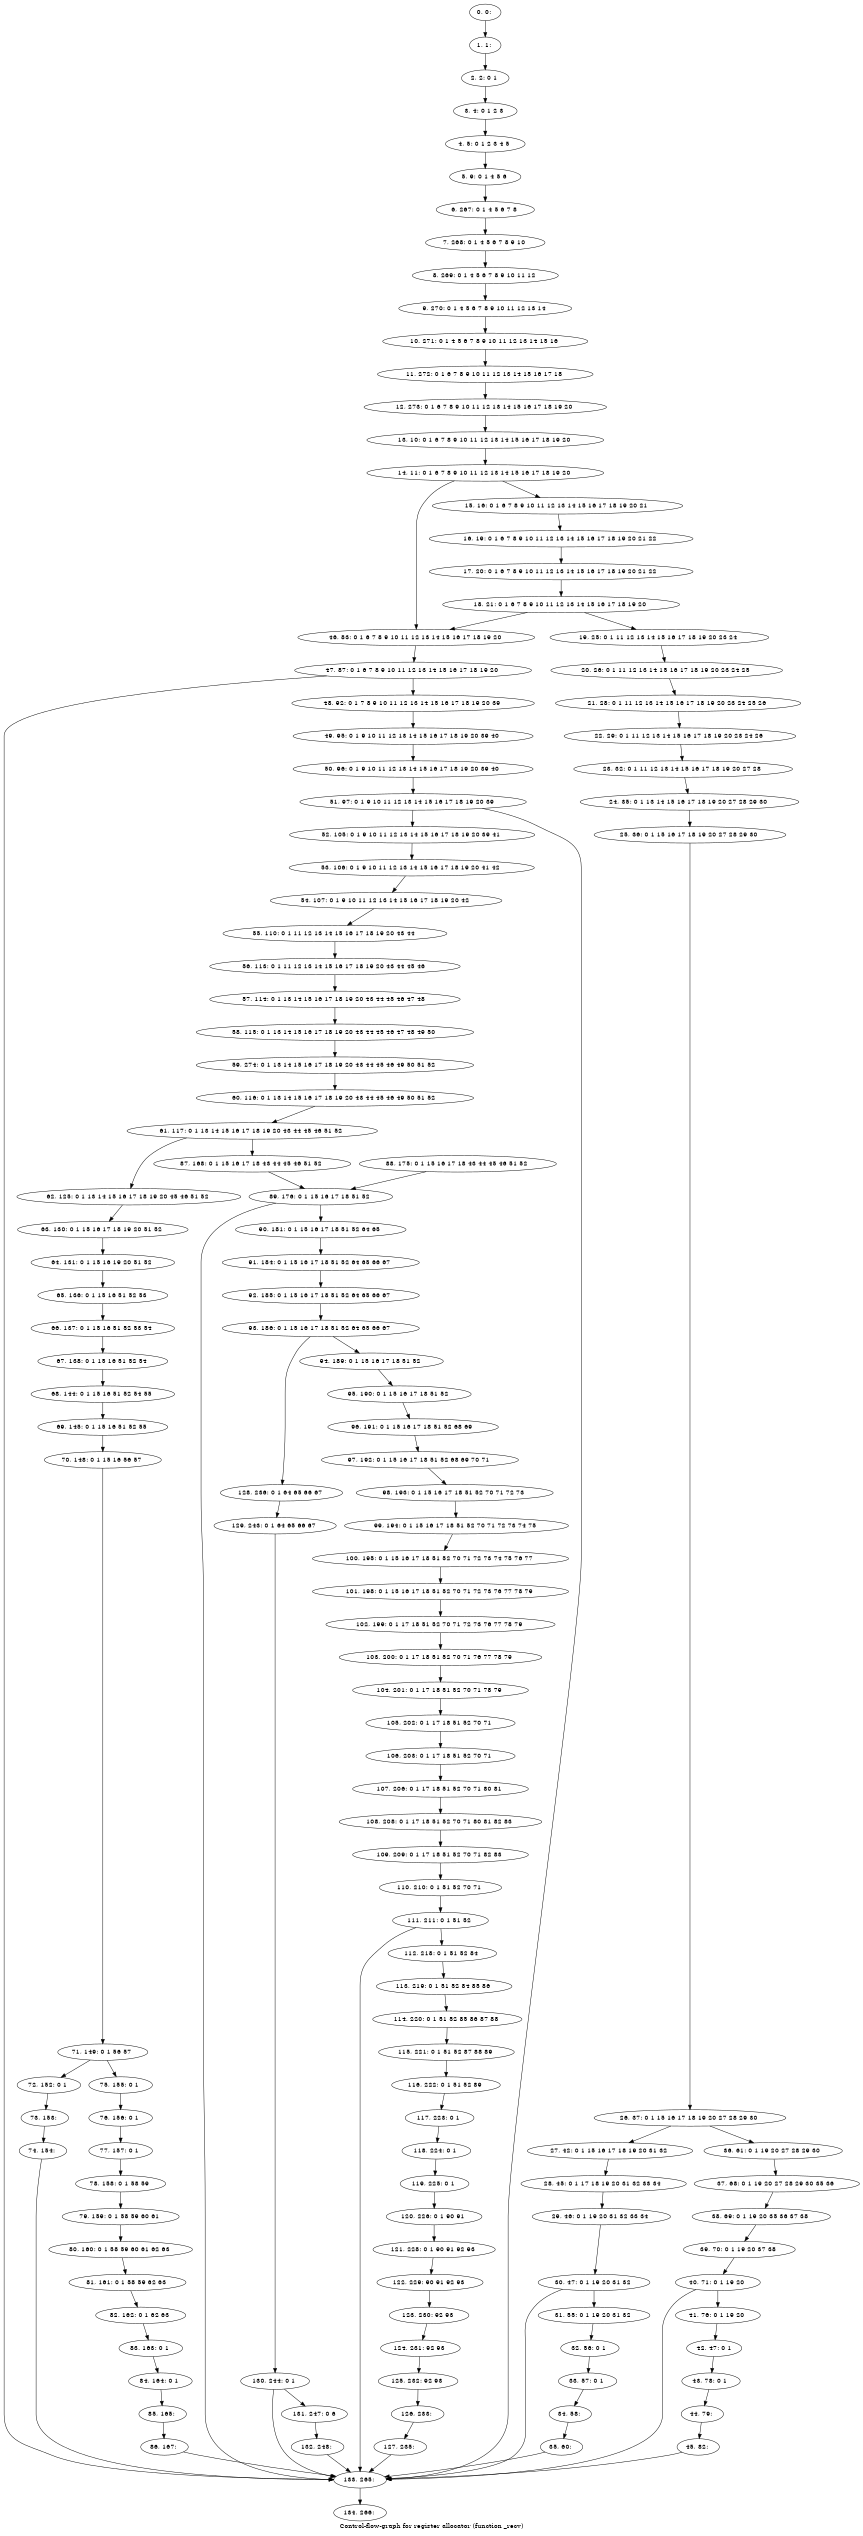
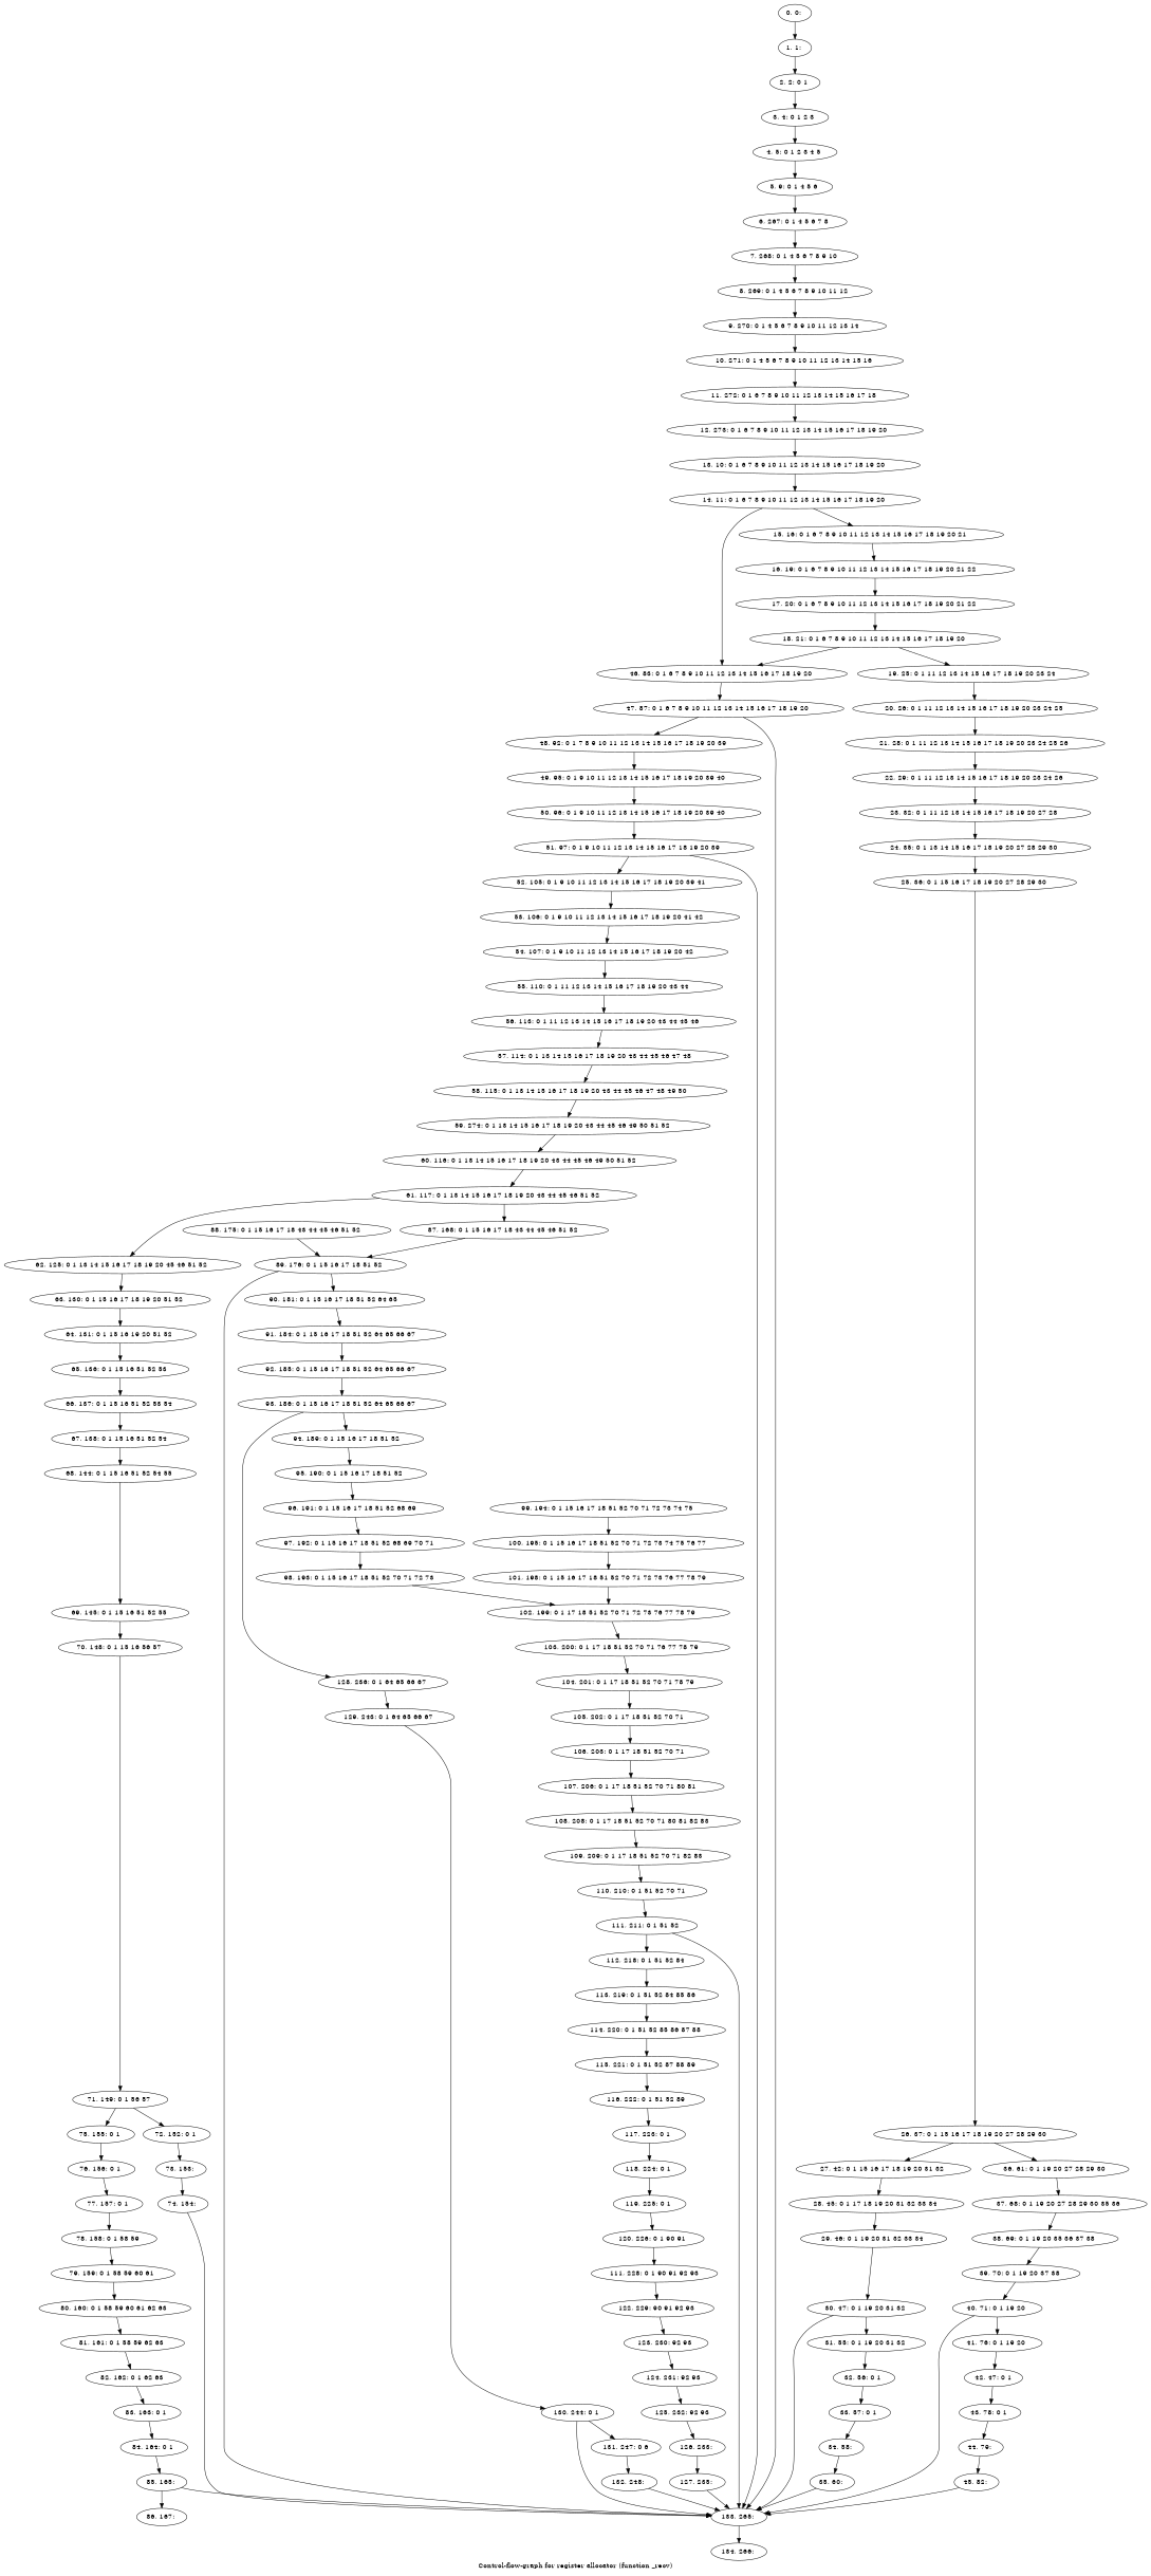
  digraph {
    label="Control-flow-graph for register allocator (function _recv)"
    n1 [label="0, 0: "]
    n2 [label="1, 1: "]
    n3 [label="2, 2: 0 1 "]
    n4 [label="3, 4: 0 1 2 3 "]
    n5 [label="4, 5: 0 1 2 3 4 5 "]
    n6 [label="5, 9: 0 1 4 5 6 "]
    n7 [label="6, 267: 0 1 4 5 6 7 8 "]
    n8 [label="7, 268: 0 1 4 5 6 7 8 9 10 "]
    n9 [label="8, 269: 0 1 4 5 6 7 8 9 10 11 12 "]
    n10 [label="9, 270: 0 1 4 5 6 7 8 9 10 11 12 13 14 "]
    n11 [label="10, 271: 0 1 4 5 6 7 8 9 10 11 12 13 14 15 16 "]
    n12 [label="11, 272: 0 1 6 7 8 9 10 11 12 13 14 15 16 17 18 "]
    n13 [label="12, 273: 0 1 6 7 8 9 10 11 12 13 14 15 16 17 18 19 20 "]
    n14 [label="13, 10: 0 1 6 7 8 9 10 11 12 13 14 15 16 17 18 19 20 "]
    n15 [label="14, 11: 0 1 6 7 8 9 10 11 12 13 14 15 16 17 18 19 20 "]
    n16 [label="15, 16: 0 1 6 7 8 9 10 11 12 13 14 15 16 17 18 19 20 21 "]
    n17 [label="46, 83: 0 1 6 7 8 9 10 11 12 13 14 15 16 17 18 19 20 "]
    n18 [label="16, 19: 0 1 6 7 8 9 10 11 12 13 14 15 16 17 18 19 20 21 22 "]
    n19 [label="47, 87: 0 1 6 7 8 9 10 11 12 13 14 15 16 17 18 19 20 "]
    n20 [label="17, 20: 0 1 6 7 8 9 10 11 12 13 14 15 16 17 18 19 20 21 22 "]
    n21 [label="18, 21: 0 1 6 7 8 9 10 11 12 13 14 15 16 17 18 19 20 "]
    n22 [label="19, 25: 0 1 11 12 13 14 15 16 17 18 19 20 23 24 "]
    n23 [label="20, 26: 0 1 11 12 13 14 15 16 17 18 19 20 23 24 25 "]
    n24 [label="21, 28: 0 1 11 12 13 14 15 16 17 18 19 20 23 24 25 26 "]
    n25 [label="22, 29: 0 1 11 12 13 14 15 16 17 18 19 20 23 24 26 "]
    n26 [label="23, 32: 0 1 11 12 13 14 15 16 17 18 19 20 27 28 "]
    n27 [label="24, 35: 0 1 13 14 15 16 17 18 19 20 27 28 29 30 "]
    n28 [label="25, 36: 0 1 15 16 17 18 19 20 27 28 29 30 "]
    n29 [label="26, 37: 0 1 15 16 17 18 19 20 27 28 29 30 "]
    n30 [label="27, 42: 0 1 15 16 17 18 19 20 31 32 "]
    n31 [label="36, 61: 0 1 19 20 27 28 29 30 "]
    n32 [label="28, 45: 0 1 17 18 19 20 31 32 33 34 "]
    n33 [label="37, 68: 0 1 19 20 27 28 29 30 35 36 "]
    n34 [label="29, 46: 0 1 19 20 31 32 33 34 "]
    n35 [label="30, 47: 0 1 19 20 31 32 "]
    n36 [label="31, 55: 0 1 19 20 31 32 "]
    n37 [label="133, 265: "]
    n38 [label="32, 56: 0 1 "]
    n39 [label="134, 266: "]
    n40 [label="33, 57: 0 1 "]
    n41 [label="34, 58: "]
    n42 [label="35, 60: "]
    n43 [label="38, 69: 0 1 19 20 35 36 37 38 "]
    n44 [label="39, 70: 0 1 19 20 37 38 "]
    n45 [label="40, 71: 0 1 19 20 "]
    n46 [label="41, 76: 0 1 19 20 "]
    n47 [label="42, 47: 0 1"]
    n48 [label="43, 78: 0 1 "]
    n49 [label="44, 79: "]
    n50 [label="45, 82: "]
    n51 [label="48, 92: 0 1 7 8 9 10 11 12 13 14 15 16 17 18 19 20 39 "]
    n52 [label="49, 95: 0 1 9 10 11 12 13 14 15 16 17 18 19 20 39 40 "]
    n53 [label="50, 96: 0 1 9 10 11 12 13 14 15 16 17 18 19 20 39 40 "]
    n54 [label="51, 97: 0 1 9 10 11 12 13 14 15 16 17 18 19 20 39 "]
    n55 [label="52, 105: 0 1 9 10 11 12 13 14 15 16 17 18 19 20 39 41 "]
    n56 [label="53, 106: 0 1 9 10 11 12 13 14 15 16 17 18 19 20 41 42 "]
    n57 [label="54, 107: 0 1 9 10 11 12 13 14 15 16 17 18 19 20 42 "]
    n58 [label="55, 110: 0 1 11 12 13 14 15 16 17 18 19 20 43 44 "]
    n59 [label="56, 113: 0 1 11 12 13 14 15 16 17 18 19 20 43 44 45 46 "]
    n60 [label="57, 114: 0 1 13 14 15 16 17 18 19 20 43 44 45 46 47 48 "]
    n61 [label="58, 115: 0 1 13 14 15 16 17 18 19 20 43 44 45 46 47 48 49 50 "]
    n62 [label="59, 274: 0 1 13 14 15 16 17 18 19 20 43 44 45 46 49 50 51 52 "]
    n63 [label="60, 116: 0 1 13 14 15 16 17 18 19 20 43 44 45 46 49 50 51 52 "]
    n64 [label="61, 117: 0 1 13 14 15 16 17 18 19 20 43 44 45 46 51 52 "]
    n65 [label="62, 125: 0 1 13 14 15 16 17 18 19 20 45 46 51 52 "]
    n66 [label="87, 168: 0 1 15 16 17 18 43 44 45 46 51 52 "]
    n67 [label="63, 130: 0 1 15 16 17 18 19 20 51 52 "]
    n68 [label="89, 176: 0 1 15 16 17 18 51 52 "]
    n69 [label="64, 131: 0 1 15 16 19 20 51 52 "]
    n70 [label="65, 136: 0 1 15 16 51 52 53 "]
    n71 [label="66, 137: 0 1 15 16 51 52 53 54 "]
    n72 [label="67, 138: 0 1 15 16 51 52 54 "]
    n73 [label="68, 144: 0 1 15 16 51 52 54 55 "]
    n74 [label="69, 145: 0 1 15 16 51 52 55 "]
    n75 [label="70, 148: 0 1 15 16 56 57 "]
    n76 [label="71, 149: 0 1 56 57 "]
    n77 [label="72, 152: 0 1 "]
    n78 [label="75, 155: 0 1 "]
    n79 [label="73, 153: "]
    n80 [label="76, 156: 0 1 "]
    n81 [label="74, 154: "]
    n82 [label="77, 157: 0 1 "]
    n83 [label="78, 158: 0 1 58 59 "]
    n84 [label="79, 159: 0 1 58 59 60 61 "]
    n85 [label="80, 160: 0 1 58 59 60 61 62 63 "]
    n86 [label="81, 161: 0 1 58 59 62 63 "]
    n87 [label="82, 162: 0 1 62 63 "]
    n88 [label="83, 163: 0 1 "]
    n89 [label="84, 164: 0 1 "]
    n90 [label="85, 165: "]
    n91 [label="86, 167: "]
    n92 [label="88, 175: 0 1 15 16 17 18 43 44 45 46 51 52 "]
    n93 [label="90, 181: 0 1 15 16 17 18 51 52 64 65 "]
    n94 [label="91, 184: 0 1 15 16 17 18 51 52 64 65 66 67 "]
    n95 [label="92, 185: 0 1 15 16 17 18 51 52 64 65 66 67 "]
    n96 [label="93, 186: 0 1 15 16 17 18 51 52 64 65 66 67 "]
    n97 [label="94, 189: 0 1 15 16 17 18 51 52 "]
    n98 [label="128, 236: 0 1 64 65 66 67 "]
    n99 [label="95, 190: 0 1 15 16 17 18 51 52 "]
    n100 [label="129, 243: 0 1 64 65 66 67 "]
    n101 [label="96, 191: 0 1 15 16 17 18 51 52 68 69 "]
    n102 [label="97, 192: 0 1 15 16 17 18 51 52 68 69 70 71 "]
    n103 [label="98, 193: 0 1 15 16 17 18 51 52 70 71 72 73 "]
    n104 [label="99, 194: 0 1 15 16 17 18 51 52 70 71 72 73 74 75 "]
    n105 [label="100, 195: 0 1 15 16 17 18 51 52 70 71 72 73 74 75 76 77 "]
    n106 [label="101, 198: 0 1 15 16 17 18 51 52 70 71 72 73 76 77 78 79 "]
    n107 [label="102, 199: 0 1 17 18 51 52 70 71 72 73 76 77 78 79 "]
    n108 [label="103, 200: 0 1 17 18 51 52 70 71 76 77 78 79 "]
    n109 [label="104, 201: 0 1 17 18 51 52 70 71 78 79 "]
    n110 [label="105, 202: 0 1 17 18 51 52 70 71 "]
    n111 [label="106, 203: 0 1 17 18 51 52 70 71 "]
    n112 [label="107, 206: 0 1 17 18 51 52 70 71 80 81 "]
    n113 [label="108, 208: 0 1 17 18 51 52 70 71 80 81 82 83 "]
    n114 [label="109, 209: 0 1 17 18 51 52 70 71 82 83 "]
    n115 [label="110, 210: 0 1 51 52 70 71 "]
    n116 [label="111, 211: 0 1 51 52 "]
    n117 [label="112, 218: 0 1 51 52 84 "]
    n118 [label="113, 219: 0 1 51 52 84 85 86 "]
    n119 [label="114, 220: 0 1 51 52 85 86 87 88 "]
    n120 [label="115, 221: 0 1 51 52 87 88 89 "]
    n121 [label="116, 222: 0 1 51 52 89 "]
    n122 [label="117, 223: 0 1 "]
    n123 [label="118, 224: 0 1 "]
    n124 [label="119, 225: 0 1 "]
    n125 [label="120, 226: 0 1 90 91 "]
-   n126 [label="121, 228: 0 1 90 91 92 93 "]
+   n126 [label="111, 228: 0 1 90 91 92 93"]
    n127 [label="122, 229: 90 91 92 93 "]
    n128 [label="123, 230: 92 93 "]
    n129 [label="124, 231: 92 93 "]
    n130 [label="125, 232: 92 93 "]
    n131 [label="126, 233: "]
    n132 [label="127, 235: "]
    n133 [label="130, 244: 0 1 "]
    n134 [label="131, 247: 0 6"]
    n135 [label="132, 248: "]
    n1 -> n2
    n2 -> n3
    n3 -> n4
    n4 -> n5
    n5 -> n6
    n6 -> n7
    n7 -> n8
    n8 -> n9
    n9 -> n10
    n10 -> n11
    n11 -> n12
    n12 -> n13
    n13 -> n14
    n14 -> n15
    n15 -> n16
    n15 -> n17
    n16 -> n18
    n17 -> n19
    n18 -> n20
    n19 -> n37
    n19 -> n51
    n20 -> n21
    n21 -> n17
    n21 -> n22
    n22 -> n23
    n23 -> n24
    n24 -> n25
    n25 -> n26
    n26 -> n27
    n27 -> n28
    n28 -> n29
    n29 -> n30
    n29 -> n31
    n30 -> n32
    n31 -> n33
    n32 -> n34
    n33 -> n43
    n34 -> n35
    n35 -> n36
    n35 -> n37
    n36 -> n38
    n37 -> n39
    n38 -> n40
    n40 -> n41
    n41 -> n42
    n42 -> n37
    n43 -> n44
    n44 -> n45
    n45 -> n37
    n45 -> n46
    n46 -> n47
    n47 -> n48
    n48 -> n49
    n49 -> n50
    n50 -> n37
    n51 -> n52
    n52 -> n53
    n53 -> n54
    n54 -> n37
    n54 -> n55
    n55 -> n56
    n56 -> n57
    n57 -> n58
    n58 -> n59
    n59 -> n60
    n60 -> n61
    n61 -> n62
    n62 -> n63
    n63 -> n64
    n64 -> n65
    n64 -> n66
    n65 -> n67
    n66 -> n68
    n67 -> n69
    n68 -> n37
    n68 -> n93
    n69 -> n70
    n70 -> n71
    n71 -> n72
    n72 -> n73
    n73 -> n74
    n74 -> n75
    n75 -> n76
    n76 -> n77
    n76 -> n78
    n77 -> n79
    n78 -> n80
    n79 -> n81
    n80 -> n82
    n81 -> n37
    n82 -> n83
    n83 -> n84
    n84 -> n85
    n85 -> n86
    n86 -> n87
    n87 -> n88
    n88 -> n89
    n89 -> n90
    n90 -> n91
-   n91 -> n37
+   n90 -> n37
    n92 -> n68
    n93 -> n94
    n94 -> n95
    n95 -> n96
    n96 -> n97
    n96 -> n98
    n97 -> n99
    n98 -> n100
    n99 -> n101
    n100 -> n133
    n101 -> n102
    n102 -> n103
-   n103 -> n104
+   n103 -> n107
    n104 -> n105
    n105 -> n106
    n106 -> n107
    n107 -> n108
    n108 -> n109
    n109 -> n110
    n110 -> n111
    n111 -> n112
    n112 -> n113
    n113 -> n114
    n114 -> n115
    n115 -> n116
    n116 -> n37
    n116 -> n117
    n117 -> n118
    n118 -> n119
    n119 -> n120
    n120 -> n121
    n121 -> n122
    n122 -> n123
    n123 -> n124
    n124 -> n125
    n125 -> n126
    n126 -> n127
    n127 -> n128
    n128 -> n129
    n129 -> n130
    n130 -> n131
    n131 -> n132
    n132 -> n37
    n133 -> n37
    n133 -> n134
    n134 -> n135
    n135 -> n37
  }
